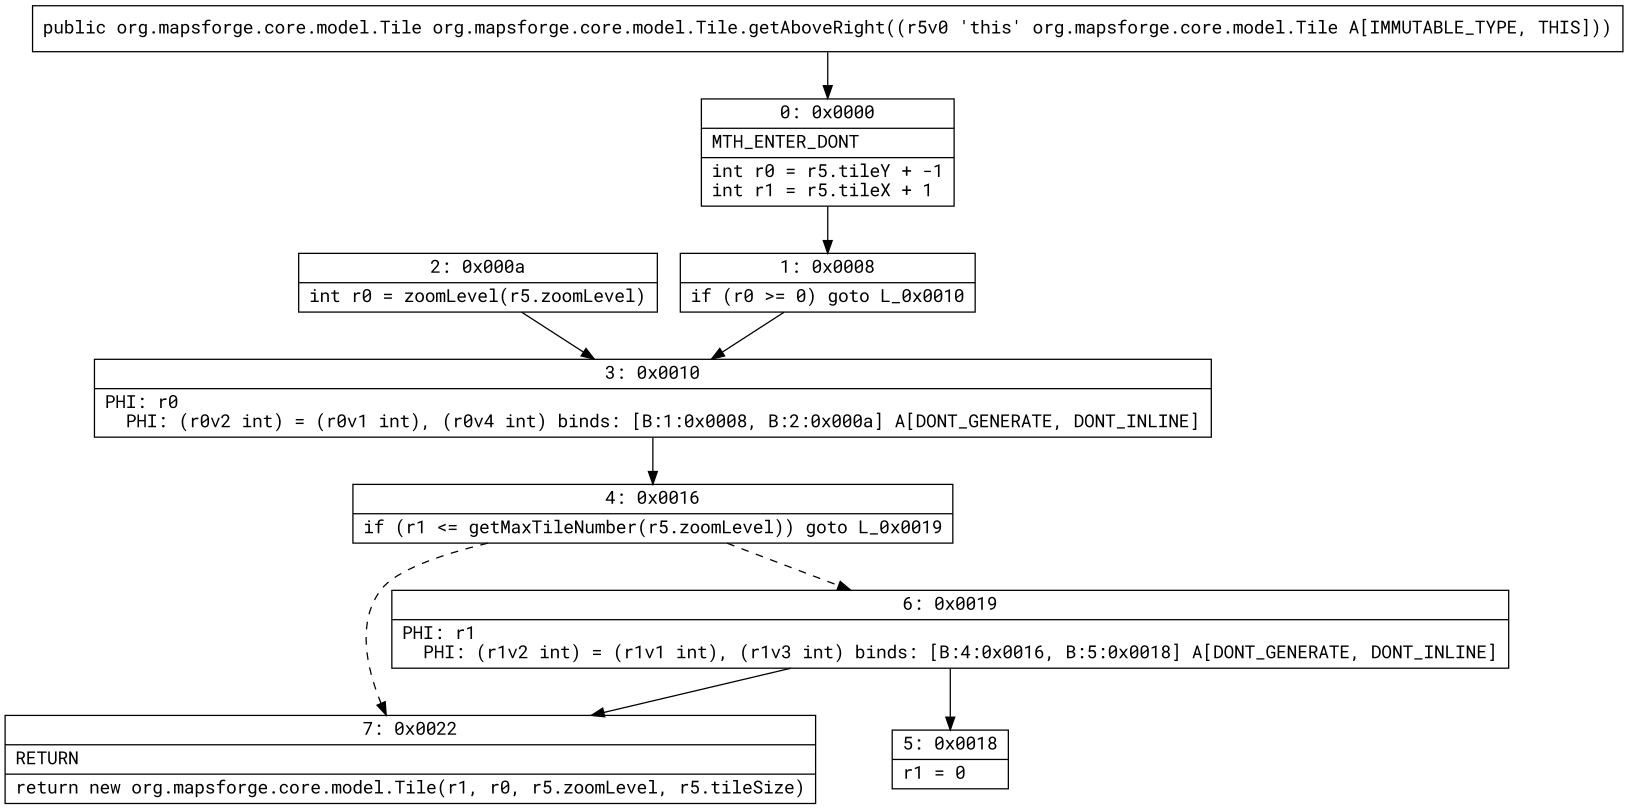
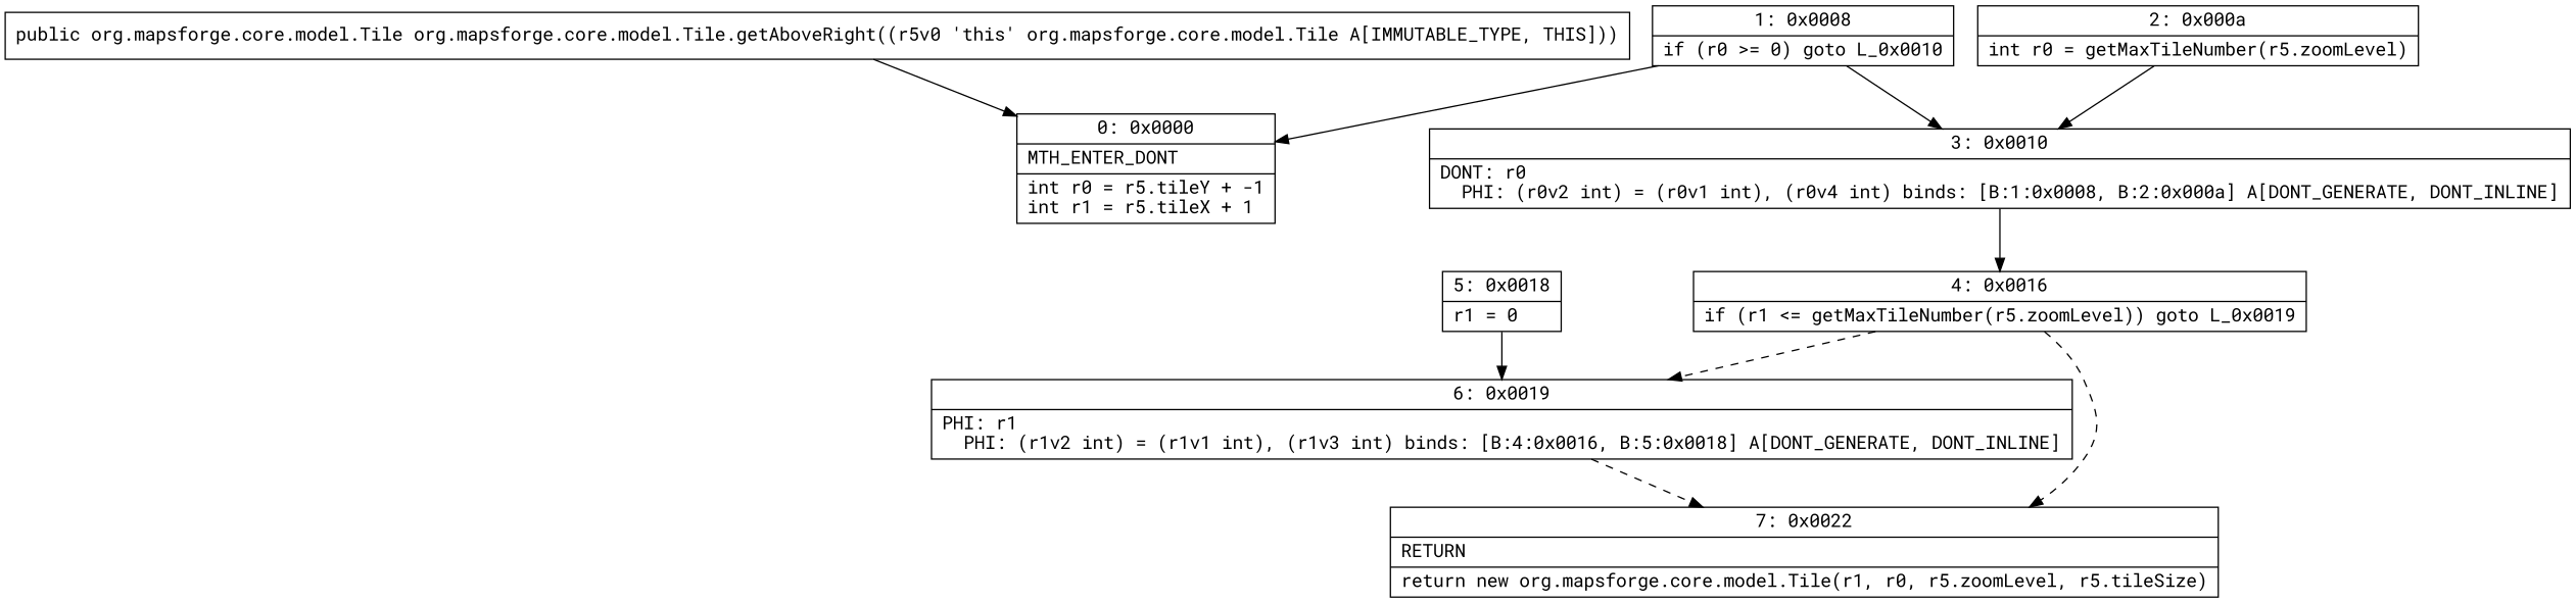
  digraph {
    fontname="Roboto Mono"
    node [fontname="Roboto Mono" shape=record]
    edge [fontname="Roboto Mono"]
    n1 [label="{0\:\ 0x0000|MTH_ENTER_DONT\l|int r0 = r5.tileY + \-1\lint r1 = r5.tileX + 1\l}"]
    n2 [label="{1\:\ 0x0008|if (r0 \>= 0) goto L_0x0010\l}"]
-   n3 [label="{3\:\ 0x0010|PHI: r0 \l  PHI: (r0v2 int) = (r0v1 int), (r0v4 int) binds: [B:1:0x0008, B:2:0x000a] A[DONT_GENERATE, DONT_INLINE]\l}"]
-   n4 [label="{2\:\ 0x000a|int r0 = zoomLevel(r5.zoomLevel)\l}"]
+   n3 [label="{3\:\ 0x0010|DONT: r0 \l  PHI: (r0v2 int) = (r0v1 int), (r0v4 int) binds: [B:1:0x0008, B:2:0x000a] A[DONT_GENERATE, DONT_INLINE]\l}"]
+   n4 [label="{2\:\ 0x000a|int r0 = getMaxTileNumber(r5.zoomLevel)\l}"]
    n5 [label="{4\:\ 0x0016|if (r1 \<= getMaxTileNumber(r5.zoomLevel)) goto L_0x0019\l}"]
    n6 [label="{6\:\ 0x0019|PHI: r1 \l  PHI: (r1v2 int) = (r1v1 int), (r1v3 int) binds: [B:4:0x0016, B:5:0x0018] A[DONT_GENERATE, DONT_INLINE]\l}"]
    n7 [label="{7\:\ 0x0022|RETURN\l|return new org.mapsforge.core.model.Tile(r1, r0, r5.zoomLevel, r5.tileSize)\l}"]
    n8 [label="{5\:\ 0x0018|r1 = 0\l}"]
    n9 [label="{public org.mapsforge.core.model.Tile org.mapsforge.core.model.Tile.getAboveRight((r5v0 'this' org.mapsforge.core.model.Tile A[IMMUTABLE_TYPE, THIS])) }"]
-   n1 -> n2
+   n2 -> n1
    n2 -> n3
    n3 -> n5
    n4 -> n3
    n5 -> n6 [style=dashed]
    n5 -> n7 [style=dashed]
-   n6 -> n7
-   n6 -> n8
+   n6 -> n7 [style=dashed]
+   n8 -> n6
    n9 -> n1
  }
